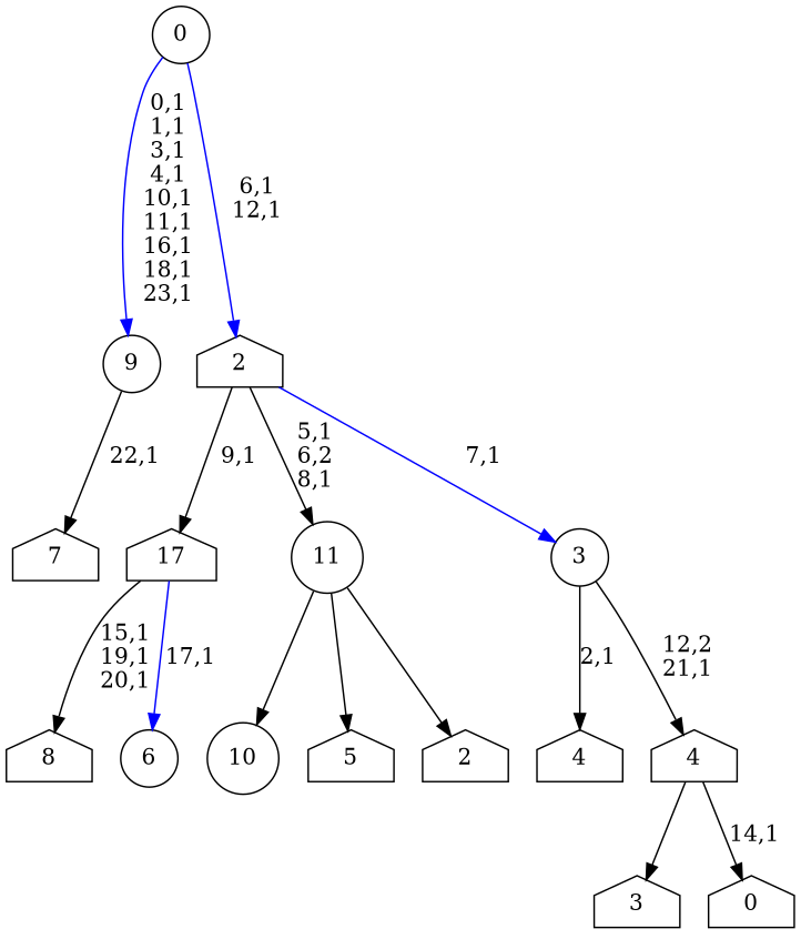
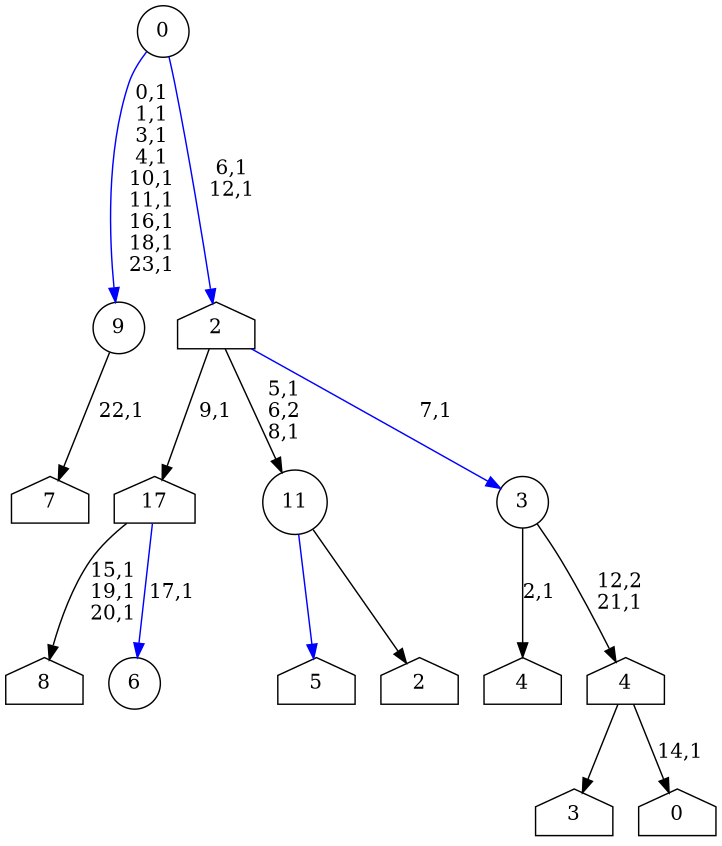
  digraph {
    node [shape=house]
    edge [color=black]
-   n1 [label=10 shape=circle]
    n2 [label=9 shape=circle]
    n3 [label=7]
    n4 [label=8]
    n5 [label=6 shape=circle]
    17
    n7 [label=5]
    n8 [label=4]
    n9 [label=3]
    n10 [label=2]
    11 [shape=circle]
    n12 [label=0]
    4
    3 [shape=circle]
    2
    0 [shape=circle]
    n2 -> n3 [label="22,1"]
    17 -> n4 [label="15,1\n19,1\n20,1"]
    17 -> n5 [color=blue label="17,1"]
-   11 -> n1
-   11 -> n7
+   11 -> n7 [color=blue]
    11 -> n10
    4 -> n9
    4 -> n12 [label="14,1"]
    3 -> n8 [label="2,1"]
    3 -> 4 [label="12,2\n21,1"]
    2 -> 17 [label="9,1"]
    2 -> 11 [label="5,1\n6,2\n8,1"]
    2 -> 3 [color=blue label="7,1"]
    0 -> n2 [color=blue label="0,1\n1,1\n3,1\n4,1\n10,1\n11,1\n16,1\n18,1\n23,1"]
    0 -> 2 [color=blue label="6,1\n12,1"]
  }
